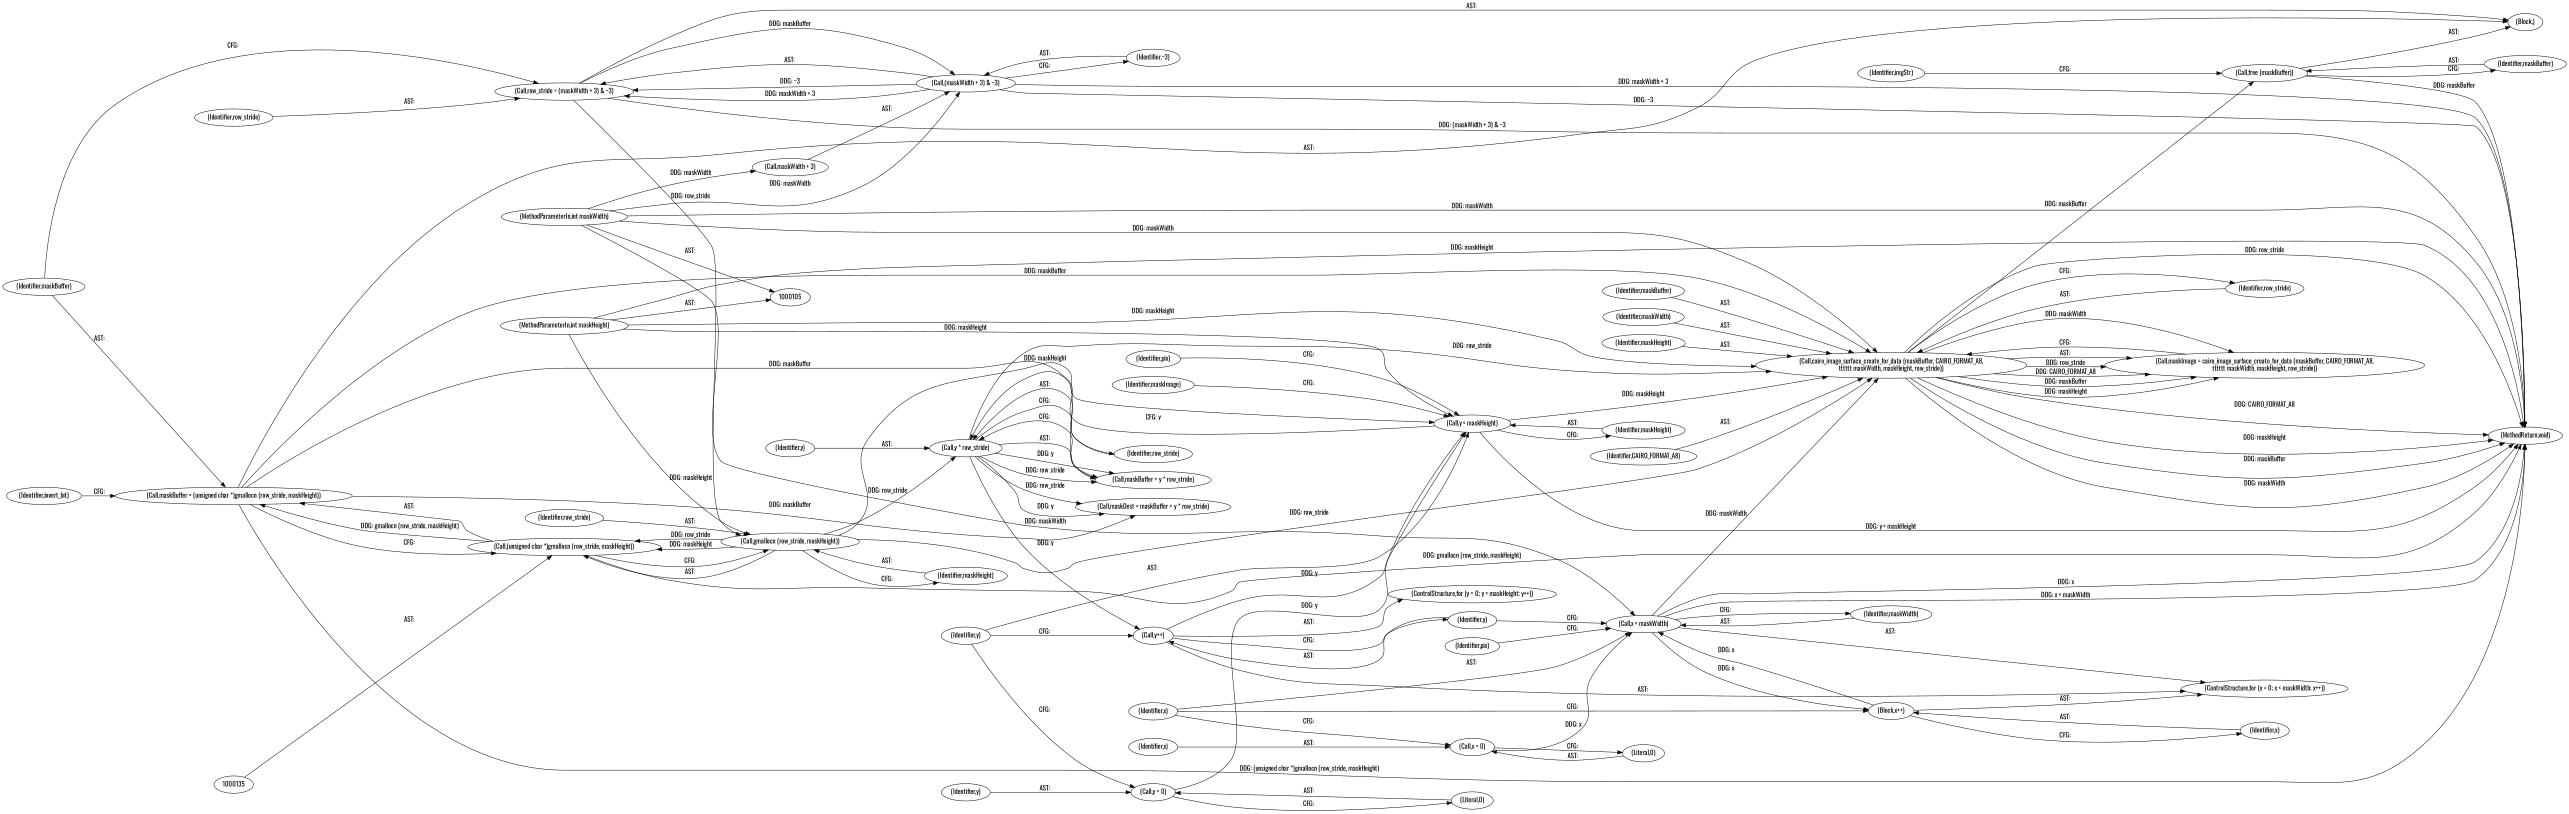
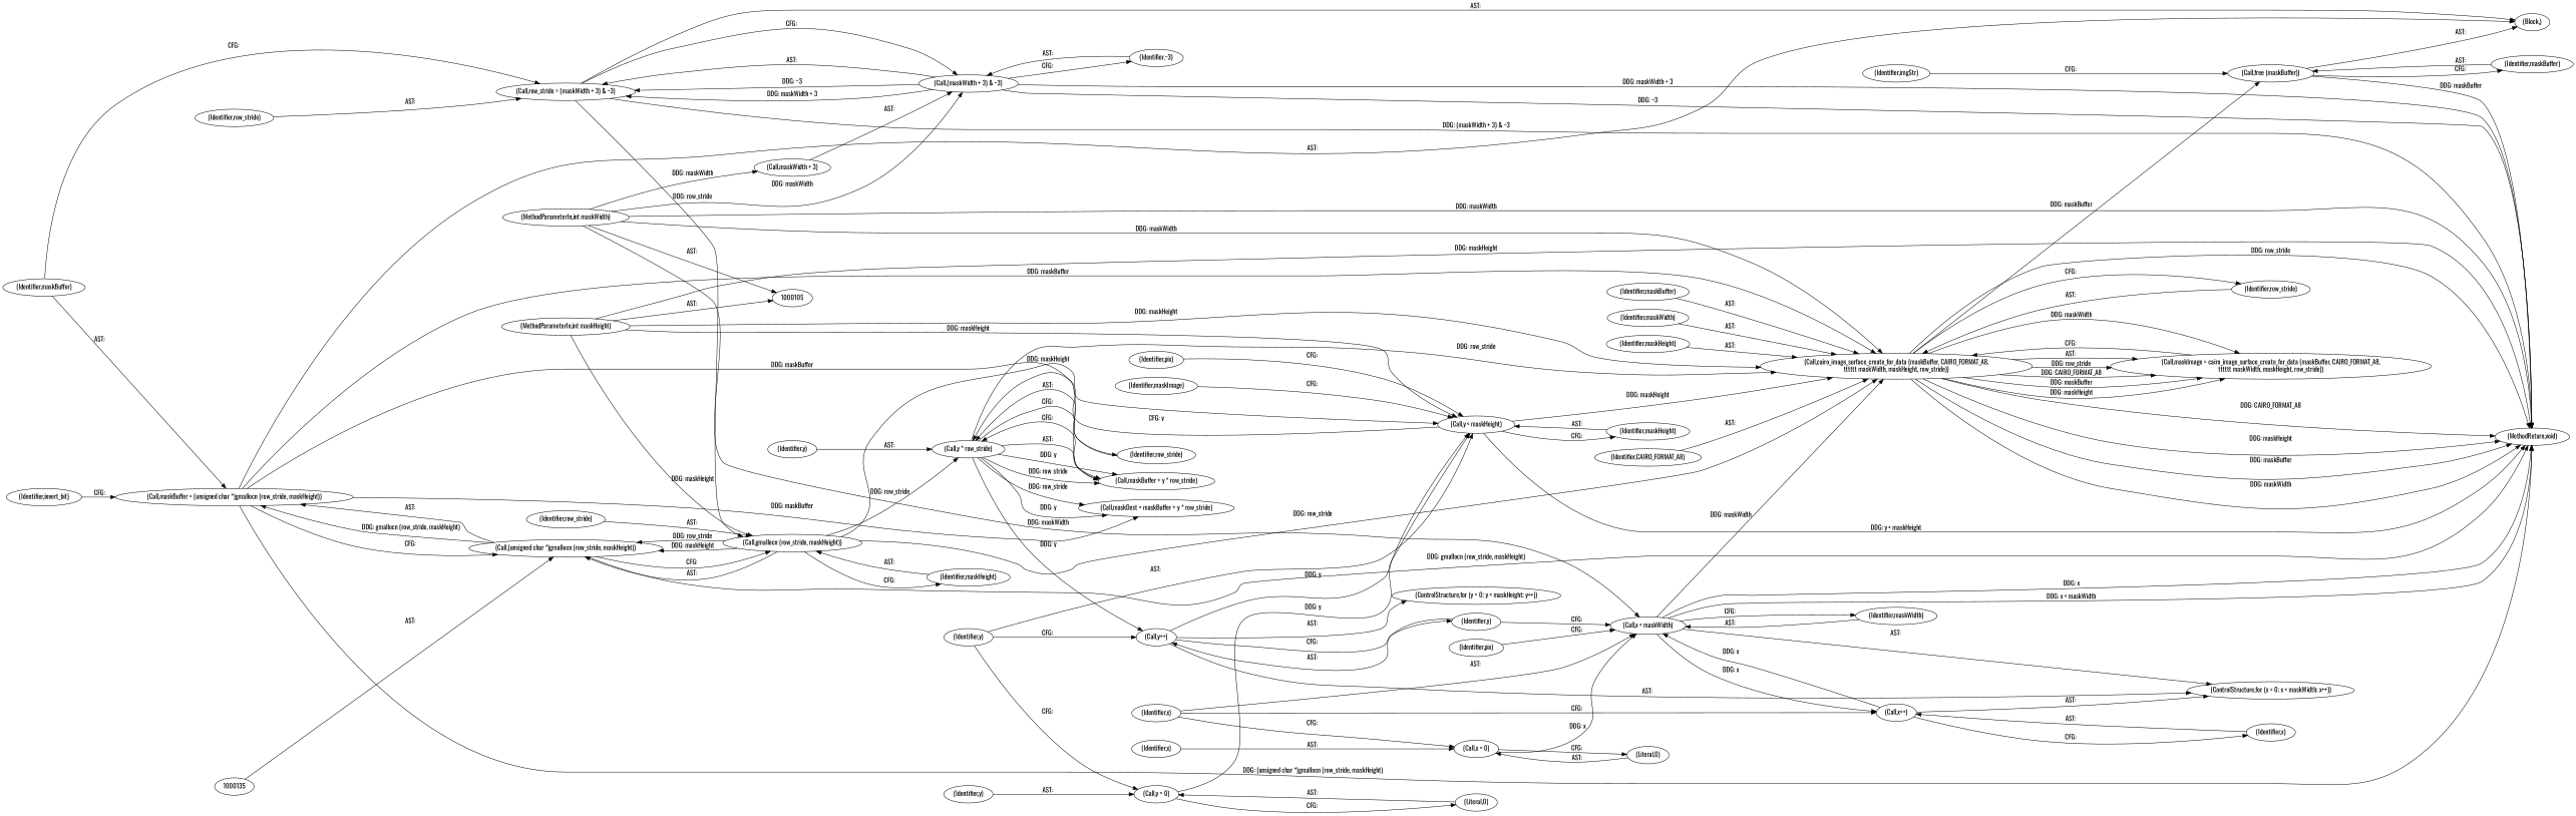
  digraph {
    fontname=Oswald
    rankdir=LR
    node [fontname=Oswald]
    edge [fontname=Oswald]
    n1 [label="(Call,free (maskBuffer))"]
    n2 [label="(MethodReturn,void)"]
    n3 [label="(Block,)"]
    n4 [label="(Identifier,maskBuffer)"]
    n5 [label="(Call,cairo_image_surface_create_for_data (maskBuffer, CAIRO_FORMAT_A8,\n\t\t\t\t\t\t maskWidth, maskHeight, row_stride))"]
    n6 [label="(Identifier,row_stride)"]
    n7 [label="(Call,maskImage = cairo_image_surface_create_for_data (maskBuffer, CAIRO_FORMAT_A8,\n\t\t\t\t\t\t maskWidth, maskHeight, row_stride))"]
    n8 [label="(Call,maskBuffer = (unsigned char *)gmallocn (row_stride, maskHeight))"]
    n9 [label="(Call,(unsigned char *)gmallocn (row_stride, maskHeight))"]
    n10 [label="(Call,maskDest = maskBuffer + y * row_stride)"]
    n11 [label="(Call,maskBuffer + y * row_stride)"]
    n12 [label="(Call,gmallocn (row_stride, maskHeight))"]
    n13 [label="(Call,y * row_stride)"]
    n14 [label="(Call,y < maskHeight)"]
    n15 [label="(Identifier,maskHeight)"]
    n16 [label="(Identifier,maskHeight)"]
    n17 [label="(Call,y++)"]
    n18 [label="(Identifier,row_stride)"]
    n19 [label="(Call,row_stride = (maskWidth + 3) & ~3)"]
    n20 [label="(Call,(maskWidth + 3) & ~3)"]
    n21 [label="(Identifier,~3)"]
    n22 [label="(MethodParameterIn,int maskWidth)"]
    n23 [label="(Call,x < maskWidth)"]
    n24 [label="(Call,maskWidth + 3)"]
    1000105
-   n26 [label="(Block,x++)"]
+   n26 [label="(Call,x++)"]
    n27 [label="(ControlStructure,for (x = 0; x < maskWidth; x++))"]
    n28 [label="(Identifier,maskWidth)"]
    n29 [label="(MethodParameterIn,int maskHeight)"]
    n30 [label="(Identifier,x)"]
    n31 [label="(Call,x = 0)"]
    n32 [label="(Literal,0)"]
    n33 [label="(ControlStructure,for (y = 0; y < maskHeight; y++))"]
    n34 [label="(Identifier,y)"]
    n35 [label="(Call,y = 0)"]
    n36 [label="(Literal,0)"]
    n37 [label="(Identifier,y)"]
    n38 [label="(Identifier,y)"]
    n39 [label="(Identifier,maskImage)"]
    n40 [label="(Identifier,pix)"]
    n41 [label="(Identifier,CAIRO_FORMAT_A8)"]
    n42 [label="(Identifier,y)"]
    n43 [label="(Identifier,x)"]
    n44 [label="(Identifier,invert_bit)"]
    n45 [label="(Identifier,x)"]
    n46 [label="(Identifier,pix)"]
    n47 [label="(Identifier,maskBuffer)"]
    n48 [label="(Identifier,maskBuffer)"]
    n49 [label="(Identifier,row_stride)"]
    n50 [label="(Identifier,row_stride)"]
    n51 [label="(Identifier,maskWidth)"]
    n52 [label="(Identifier,maskHeight)"]
    n53 [label="(Identifier,imgStr)"]
    1000135
    n1 -> n2 [label="DDG: maskBuffer"]
    n1 -> n3 [label="AST: "]
    n1 -> n4 [label="CFG: "]
    n4 -> n1 [label="AST: "]
    n5 -> n1 [label="DDG: maskBuffer"]
    n5 -> n2 [label="DDG: row_stride"]
    n5 -> n2 [label="DDG: CAIRO_FORMAT_A8"]
    n5 -> n2 [label="DDG: maskHeight"]
    n5 -> n2 [label="DDG: maskBuffer"]
    n5 -> n2 [label="DDG: maskWidth"]
    n5 -> n6 [label="CFG: "]
    n5 -> n7 [label="AST: "]
    n5 -> n7 [label="DDG: row_stride"]
    n5 -> n7 [label="DDG: CAIRO_FORMAT_A8"]
    n5 -> n7 [label="DDG: maskBuffer"]
    n5 -> n7 [label="DDG: maskHeight"]
    n5 -> n7 [label="DDG: maskWidth"]
    n6 -> n5 [label="AST: "]
    n7 -> n5 [label="CFG: "]
    n8 -> n2 [label="DDG: (unsigned char *)gmallocn (row_stride, maskHeight)"]
    n8 -> n3 [label="AST: "]
    n8 -> n5 [label="DDG: maskBuffer"]
    n8 -> n9 [label="CFG: "]
    n8 -> n10 [label="DDG: maskBuffer"]
    n8 -> n11 [label="DDG: maskBuffer"]
    n9 -> n2 [label="DDG: gmallocn (row_stride, maskHeight)"]
    n9 -> n8 [label="AST: "]
    n9 -> n8 [label="DDG: gmallocn (row_stride, maskHeight)"]
    n9 -> n12 [label="CFG: "]
    n11 -> n13 [label="CFG: "]
    n12 -> n5 [label="DDG: row_stride"]
    n12 -> n9 [label="AST: "]
    n12 -> n9 [label="DDG: row_stride"]
    n12 -> n9 [label="DDG: maskHeight"]
    n12 -> n13 [label="DDG: row_stride"]
    n12 -> n14 [label="DDG: maskHeight"]
    n12 -> n15 [label="CFG: "]
    n13 -> n5 [label="DDG: row_stride"]
    n13 -> n10 [label="DDG: y"]
    n13 -> n10 [label="DDG: row_stride"]
    n13 -> n11 [label="AST: "]
    n13 -> n11 [label="DDG: y"]
    n13 -> n11 [label="DDG: row_stride"]
    n13 -> n17 [label="DDG: y"]
    n13 -> n18 [label="CFG: "]
    n14 -> n2 [label="DDG: y < maskHeight"]
    n14 -> n5 [label="DDG: maskHeight"]
    n14 -> n13 [label="CFG: y"]
    n14 -> n16 [label="CFG: "]
    n15 -> n12 [label="AST: "]
    n16 -> n14 [label="AST: "]
    n17 -> n14 [label="DDG: y"]
    n17 -> n27 [label="AST: "]
    n17 -> n33 [label="AST: "]
    n17 -> n34 [label="CFG: "]
    n18 -> n13 [label="AST: "]
    n19 -> n2 [label="DDG: (maskWidth + 3) & ~3"]
    n19 -> n3 [label="AST: "]
    n19 -> n12 [label="DDG: row_stride"]
-   n19 -> n20 [label="DDG: maskBuffer"]
+   n19 -> n20 [label="CFG: "]
    n20 -> n2 [label="DDG: ~3"]
    n20 -> n2 [label="DDG: maskWidth + 3"]
    n20 -> n19 [label="AST: "]
    n20 -> n19 [label="DDG: maskWidth + 3"]
    n20 -> n19 [label="DDG: ~3"]
    n20 -> n21 [label="CFG: "]
    n21 -> n20 [label="AST: "]
    n22 -> n2 [label="DDG: maskWidth"]
    n22 -> n5 [label="DDG: maskWidth"]
    n22 -> n20 [label="DDG: maskWidth"]
    n22 -> n23 [label="DDG: maskWidth"]
    n22 -> n24 [label="DDG: maskWidth"]
    n22 -> 1000105 [label="AST: "]
    n23 -> n2 [label="DDG: x < maskWidth"]
    n23 -> n2 [label="DDG: x"]
    n23 -> n5 [label="DDG: maskWidth"]
    n23 -> n26 [label="DDG: x"]
    n23 -> n27 [label="AST: "]
    n23 -> n28 [label="CFG: "]
    n24 -> n20 [label="AST: "]
    n26 -> n23 [label="DDG: x"]
    n26 -> n27 [label="AST: "]
    n26 -> n30 [label="CFG: "]
    n28 -> n23 [label="AST: "]
    n29 -> n2 [label="DDG: maskHeight"]
    n29 -> n5 [label="DDG: maskHeight"]
    n29 -> n12 [label="DDG: maskHeight"]
    n29 -> n14 [label="DDG: maskHeight"]
    n29 -> 1000105 [label="AST: "]
    n30 -> n26 [label="AST: "]
    n31 -> n23 [label="DDG: x"]
    n31 -> n32 [label="CFG: "]
    n32 -> n31 [label="AST: "]
    n34 -> n17 [label="AST: "]
    n34 -> n23 [label="CFG: "]
    n35 -> n14 [label="DDG: y"]
    n35 -> n36 [label="CFG: "]
    n36 -> n35 [label="AST: "]
    n37 -> n14 [label="AST: "]
    n37 -> n17 [label="CFG: "]
    n37 -> n35 [label="CFG: "]
    n38 -> n35 [label="AST: "]
    n39 -> n14 [label="CFG: "]
    n40 -> n14 [label="CFG: "]
    n41 -> n5 [label="AST: "]
    n42 -> n13 [label="AST: "]
    n43 -> n23 [label="AST: "]
    n43 -> n26 [label="CFG: "]
    n43 -> n31 [label="CFG: "]
    n44 -> n8 [label="CFG: "]
    n45 -> n31 [label="AST: "]
    n46 -> n23 [label="CFG: "]
    n47 -> n8 [label="AST: "]
    n47 -> n19 [label="CFG: "]
    n48 -> n5 [label="AST: "]
    n49 -> n19 [label="AST: "]
    n50 -> n12 [label="AST: "]
    n51 -> n5 [label="AST: "]
    n52 -> n5 [label="AST: "]
    n53 -> n1 [label="CFG: "]
    1000135 -> n9 [label="AST: "]
  }
